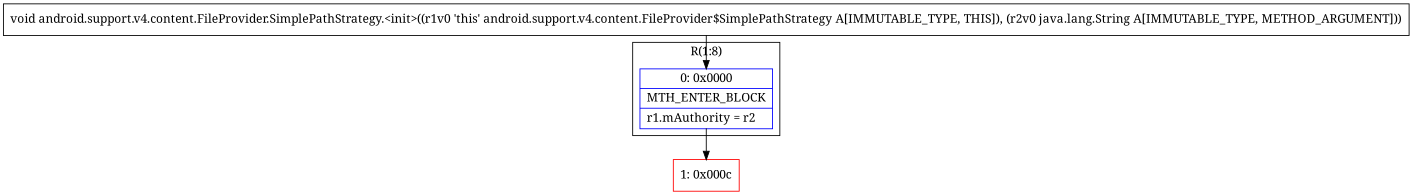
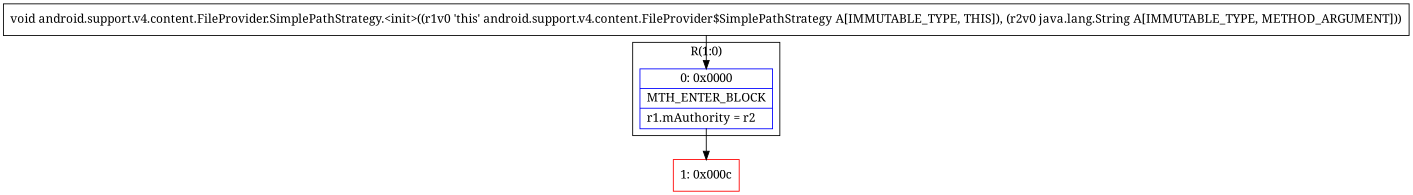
  digraph {
    fontname="Noto Serif"
    node [shape=record fontname="Noto Serif"]
    edge [fontname="Noto Serif"]
    n1 [color=blue label="{0\:\ 0x0000|MTH_ENTER_BLOCK\l|r1.mAuthority = r2\l}"]
    n2 [color=red label="{1\:\ 0x000c}"]
    n3 [label="{void android.support.v4.content.FileProvider.SimplePathStrategy.\<init\>((r1v0 'this' android.support.v4.content.FileProvider$SimplePathStrategy A[IMMUTABLE_TYPE, THIS]), (r2v0 java.lang.String A[IMMUTABLE_TYPE, METHOD_ARGUMENT])) }"]
    subgraph cluster_1 {
-     label="R(1:8)"
+     label="R(1:0)"
      n1
    }
    n1 -> n2
    n3 -> n1
  }
